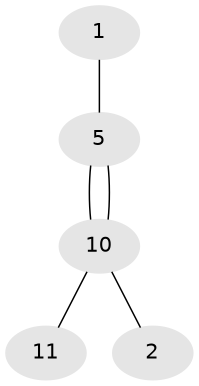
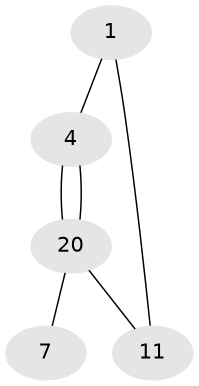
  graph {
    fontname="DejaVu Sans"
    node [color=gray90 fontname="DejaVu Sans" style=filled]
    edge [fontname="DejaVu Sans"]
    1 [super="+2+3+5+6+9+14+16"]
-   4 [super="+8+15+17" label=5]
+   4 [super="+8+15+17"]
    11 [super="+15+19"]
-   10 [super="+6+18+19"]
-   7 [super="+12+13" label=2]
+   10 [super="+6+18+19" label=20]
+   7 [super="+12+13"]
    1 -- 4
+   1 -- 11
    4 -- 10
    4 -- 10
    10 -- 11
    10 -- 7
  }
